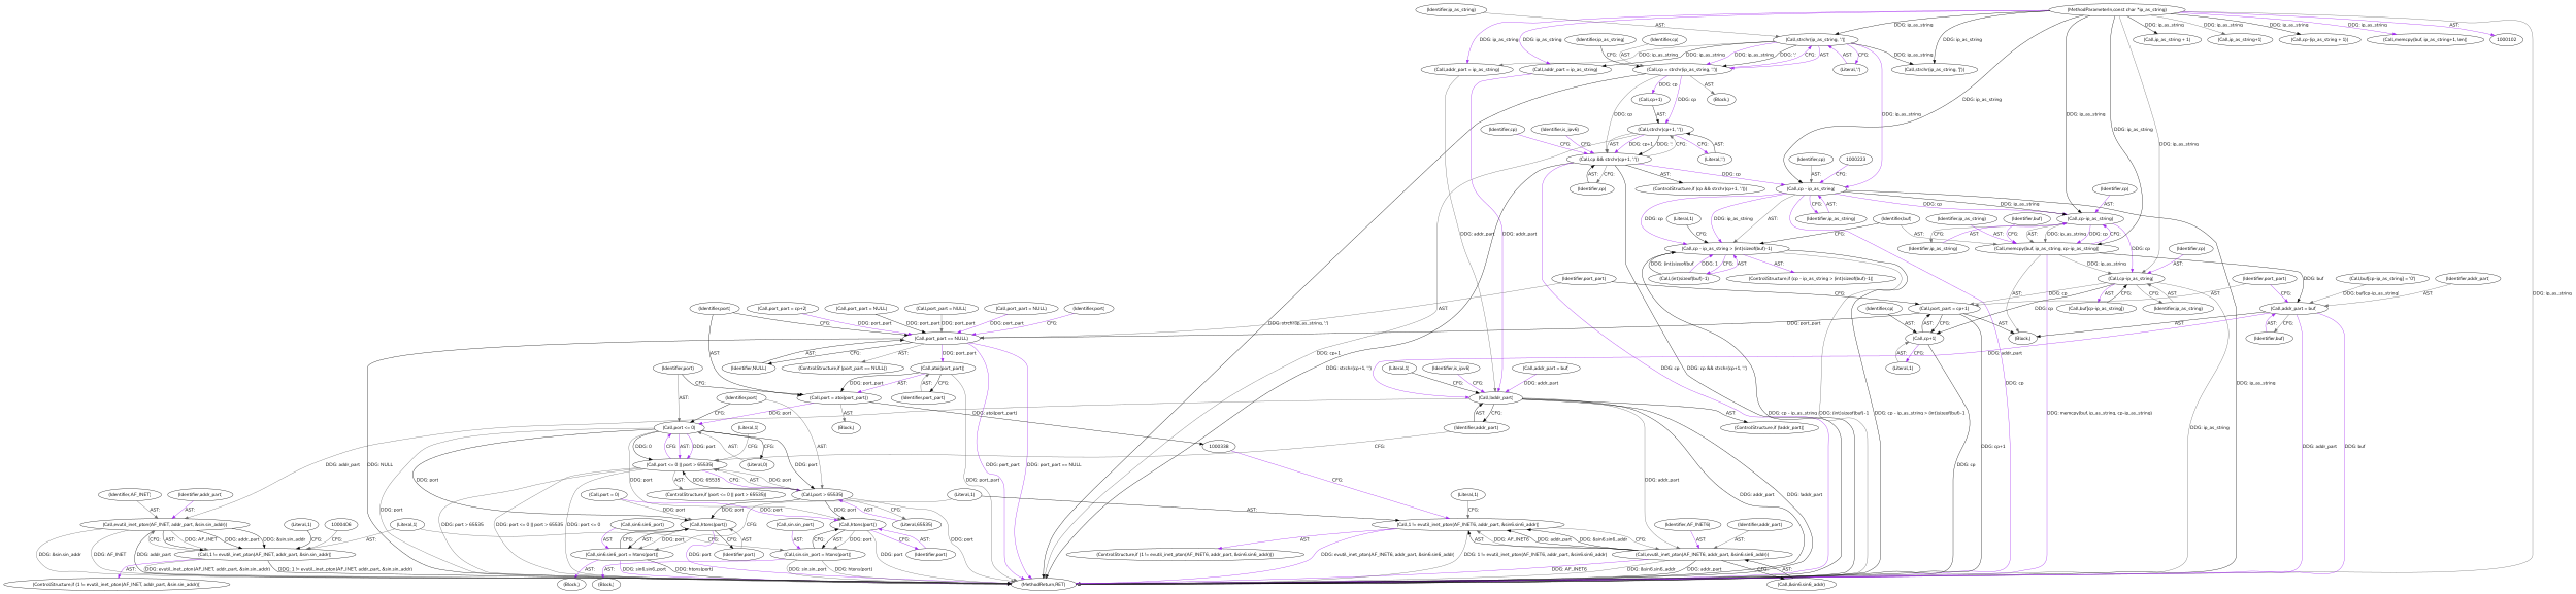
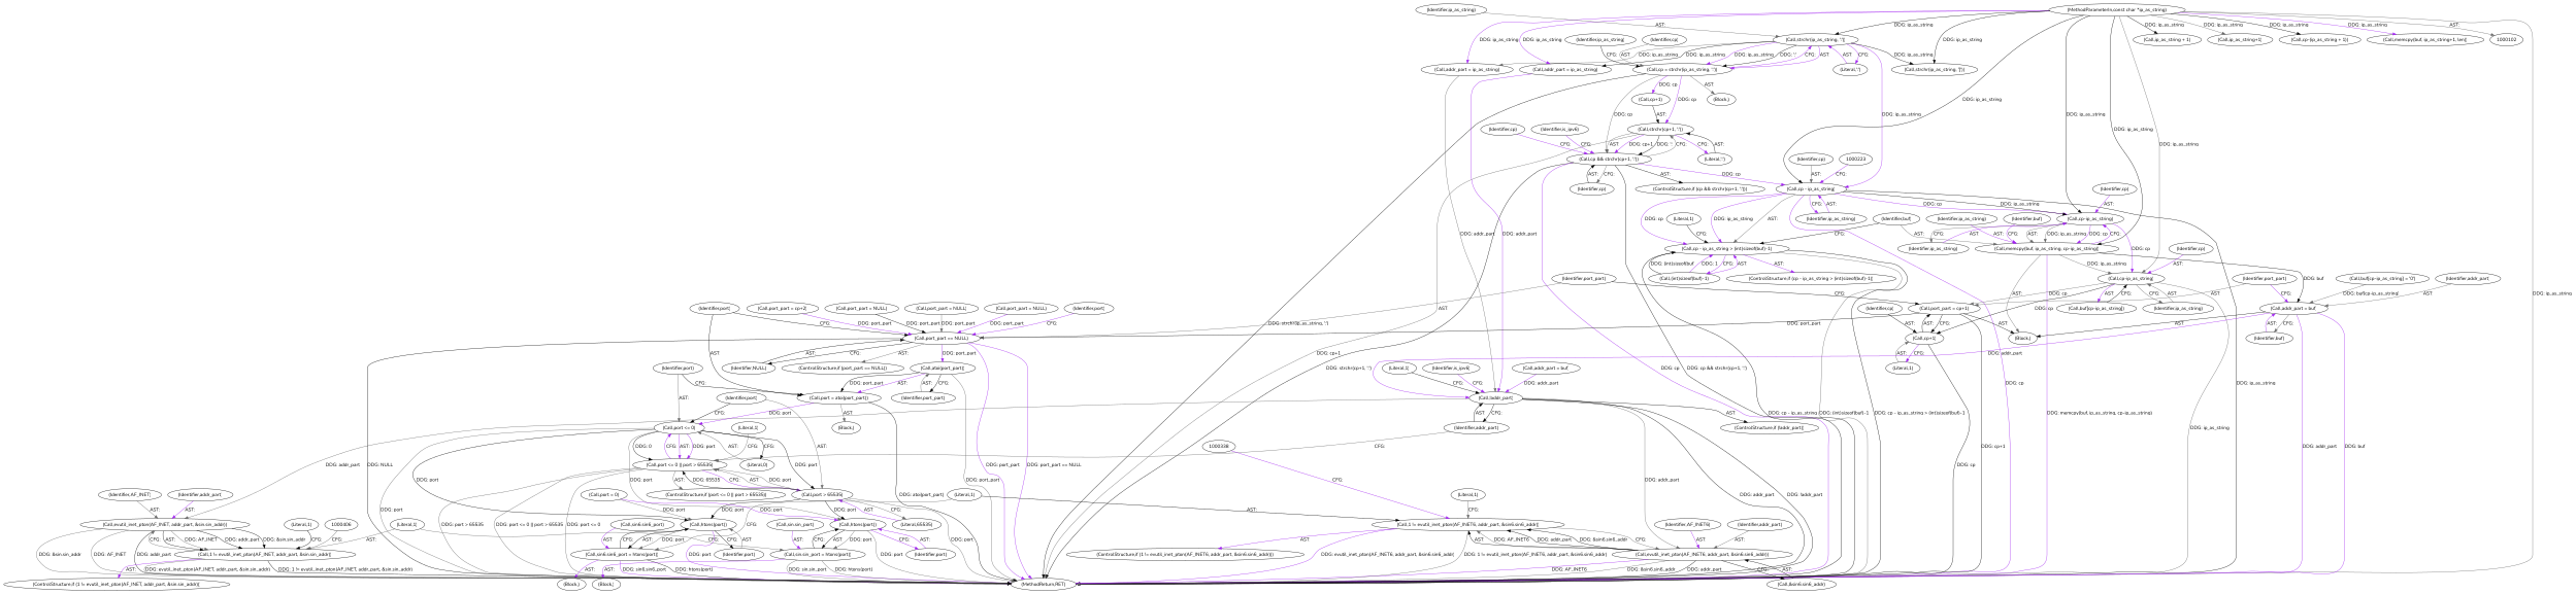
  digraph {
    fontname=Nunito
    node [fontname=Nunito]
    edge [color=black fontname=Nunito]
    n1 [label="(Call,strchr(cp+1, ':'))"]
    n2 [label="(Call,cp && strchr(cp+1, ':'))"]
    n3 [label="(MethodReturn,RET)"]
    n4 [label="(Literal,':')"]
    n5 [label="(Call,cp - ip_as_string)"]
    n6 [label="(ControlStructure,if (cp && strchr(cp+1, ':')))"]
    n7 [label="(Identifier,cp)"]
    n8 [label="(Call,cp = strchr(ip_as_string, ':'))"]
    n9 [label="(Call,strchr(ip_as_string, ':'))"]
    n10 [label="(Call,cp+1)"]
    n11 [label="(Block,)"]
    n12 [label="(Call,addr_part = ip_as_string)"]
    n13 [label="(Call,addr_part = ip_as_string)"]
    n14 [label="(Call,strchr(ip_as_string, ']'))"]
    n15 [label="(Literal,':')"]
    n16 [label="(Call,cp-ip_as_string)"]
    n17 [label="(Call,cp - ip_as_string > (int)sizeof(buf)-1)"]
    n18 [label="(Identifier,ip_as_string)"]
    n19 [label="(Call,!addr_part)"]
    n20 [label="(MethodParameterIn,const char *ip_as_string)"]
    n21 [label="(Call,memcpy(buf, ip_as_string, cp-ip_as_string))"]
    n22 [label="(Call,cp-ip_as_string)"]
    n23 [label="(Call,ip_as_string + 1)"]
    n24 [label="(Call,ip_as_string+1)"]
    n25 [label="(Call,cp-(ip_as_string + 1))"]
    n26 [label="(Call,memcpy(buf, ip_as_string+1, len))"]
    1000102
    n28 [label="(Identifier,ip_as_string)"]
    n29 [label="(Call,addr_part = buf)"]
    n30 [label="(Block,)"]
    n31 [label="(Call,port_part = cp+1)"]
    n32 [label="(Call,cp+1)"]
    n33 [label="(Call,buf[cp-ip_as_string])"]
    n34 [label="(Identifier,ip_as_string)"]
    n35 [label="(Call,(int)sizeof(buf)-1)"]
    n36 [label="(ControlStructure,if (cp - ip_as_string > (int)sizeof(buf)-1))"]
    n37 [label="(Identifier,buf)"]
    n38 [label="(Call,port_part == NULL)"]
    n39 [label="(Literal,1)"]
    n40 [label="(Call,atoi(port_part))"]
    n41 [label="(Identifier,NULL)"]
    n42 [label="(ControlStructure,if (port_part == NULL))"]
    n43 [label="(Call,port = atoi(port_part))"]
    n44 [label="(Identifier,port_part)"]
    n45 [label="(Call,port <= 0)"]
    n46 [label="(Block,)"]
    n47 [label="(Call,port <= 0 || port > 65535)"]
    n48 [label="(Call,port > 65535)"]
    n49 [label="(Call,htons(port))"]
    n50 [label="(Call,htons(port))"]
    n51 [label="(Literal,0)"]
    n52 [label="(ControlStructure,if (port <= 0 || port > 65535))"]
    n53 [label="(Literal,65535)"]
    n54 [label="(Call,sin6.sin6_port = htons(port))"]
    n55 [label="(Identifier,port)"]
    n56 [label="(Call,sin.sin_port = htons(port))"]
    n57 [label="(Identifier,port)"]
    n58 [label="(Block,)"]
    n59 [label="(Block,)"]
    n60 [label="(Call,evutil_inet_pton(AF_INET6, addr_part, &sin6.sin6_addr))"]
    n61 [label="(Call,evutil_inet_pton(AF_INET, addr_part, &sin.sin_addr))"]
    n62 [label="(Identifier,addr_part)"]
    n63 [label="(ControlStructure,if (!addr_part))"]
    n64 [label="(Call,1 != evutil_inet_pton(AF_INET6, addr_part, &sin6.sin6_addr))"]
    n65 [label="(Call,&sin6.sin6_addr)"]
    n66 [label="(Call,1 != evutil_inet_pton(AF_INET, addr_part, &sin.sin_addr))"]
    n67 [label="(ControlStructure,if (1 != evutil_inet_pton(AF_INET6, addr_part, &sin6.sin6_addr)))"]
    n68 [label="(ControlStructure,if (1 != evutil_inet_pton(AF_INET, addr_part, &sin.sin_addr)))"]
    n69 [label="(Call,addr_part = buf)"]
    n70 [label="(Literal,1)"]
    n71 [label="(Identifier,addr_part)"]
    n72 [label="(Call,sin6.sin6_port)"]
    n73 [label="(Identifier,cp)"]
    n74 [label="(Literal,1)"]
    n75 [label="(Identifier,port_part)"]
    n76 [label="(Literal,1)"]
    n77 [label="(Call,sin.sin_port)"]
    n78 [label="(Identifier,cp)"]
    n79 [label="(Identifier,is_ipv6)"]
    n80 [label="(Identifier,cp)"]
    n81 [label="(Literal,1)"]
    n82 [label="(Identifier,cp)"]
    n83 [label="(Identifier,AF_INET6)"]
    n84 [label="(Identifier,buf)"]
    n85 [label="(Identifier,ip_as_string)"]
    n86 [label="(Call,port = 0)"]
    n87 [label="(Identifier,port)"]
    n88 [label="(Identifier,port)"]
    n89 [label="(Literal,1)"]
    n90 [label="(Identifier,addr_part)"]
    n91 [label="(Identifier,ip_as_string)"]
    n92 [label="(Call,port_part = NULL)"]
    n93 [label="(Call,buf[cp-ip_as_string] = '\0')"]
    n94 [label="(Identifier,cp)"]
    n95 [label="(Call,port_part = NULL)"]
    n96 [label="(Identifier,port_part)"]
    n97 [label="(Identifier,cp)"]
    n98 [label="(Identifier,ip_as_string)"]
    n99 [label="(Literal,1)"]
    n100 [label="(Identifier,is_ipv6)"]
    n101 [label="(Identifier,port)"]
    n102 [label="(Identifier,addr_part)"]
    n103 [label="(Identifier,AF_INET)"]
    n104 [label="(Identifier,buf)"]
    n105 [label="(Call,port_part = cp+2)"]
    n106 [label="(Literal,1)"]
    n107 [label="(Identifier,port)"]
    n108 [label="(Call,port_part = NULL)"]
    1000223
    1000338
    1000406
    n1 -> n2 [color=gray40 label="AST: "]
    n1 -> n2 [color=purple label="DDG: cp+1"]
    n1 -> n2 [label="DDG: ':'"]
    n1 -> n3 [color=gray40 label="DDG: cp+1"]
    n1 -> n4 [color=purple label="CFG: "]
    n2 -> n1 [color=gray40 label="CFG: "]
    n2 -> n3 [label="DDG: strchr(cp+1, ':')"]
    n2 -> n3 [color=purple label="DDG: cp"]
    n2 -> n3 [label="DDG: cp && strchr(cp+1, ':')"]
    n2 -> n5 [color=purple label="DDG: cp"]
    n2 -> n6 [label="AST: "]
    n2 -> n7 [color=gray40 label="CFG: "]
    n4 -> n1 [label="AST: "]
    n5 -> n3 [color=purple label="DDG: cp"]
    n5 -> n3 [label="DDG: ip_as_string"]
    n5 -> n16 [color=purple label="DDG: cp"]
    n5 -> n16 [label="DDG: ip_as_string"]
    n5 -> n17 [color=gray40 label="AST: "]
    n5 -> n17 [color=purple label="DDG: cp"]
    n5 -> n17 [color=purple label="DDG: ip_as_string"]
    n5 -> n18 [color=purple label="CFG: "]
    n7 -> n2 [label="AST: "]
    n8 -> n1 [color=purple label="DDG: cp"]
    n8 -> n2 [color=gray40 label="DDG: cp"]
    n8 -> n3 [label="DDG: strchr(ip_as_string, ':')"]
    n8 -> n9 [color=purple label="CFG: "]
    n8 -> n10 [color=purple label="DDG: cp"]
    n8 -> n11 [color=gray40 label="AST: "]
    n9 -> n5 [color=purple label="DDG: ip_as_string"]
    n9 -> n8 [color=purple label="AST: "]
    n9 -> n8 [color=purple label="DDG: ip_as_string"]
    n9 -> n8 [label="DDG: ':'"]
    n9 -> n12 [color=gray40 label="DDG: ip_as_string"]
    n9 -> n13 [label="DDG: ip_as_string"]
    n9 -> n14 [label="DDG: ip_as_string"]
    n9 -> n15 [color=purple label="CFG: "]
    n10 -> n1 [label="AST: "]
    n12 -> n19 [color=gray40 label="DDG: addr_part"]
    n13 -> n19 [color=purple label="DDG: addr_part"]
    n15 -> n9 [color=purple label="AST: "]
    n16 -> n21 [color=gray40 label="AST: "]
    n16 -> n21 [color=gray40 label="DDG: ip_as_string"]
    n16 -> n21 [color=purple label="DDG: cp"]
    n16 -> n22 [color=purple label="DDG: cp"]
    n16 -> n28 [color=gray40 label="CFG: "]
    n17 -> n3 [color=gray40 label="DDG: (int)sizeof(buf)-1"]
    n17 -> n3 [label="DDG: cp - ip_as_string > (int)sizeof(buf)-1"]
    n17 -> n3 [label="DDG: cp - ip_as_string"]
    n17 -> n35 [color=purple label="CFG: "]
    n17 -> n36 [color=purple label="AST: "]
    n18 -> n5 [color=purple label="AST: "]
    n19 -> n3 [label="DDG: addr_part"]
    n19 -> n3 [label="DDG: !addr_part"]
    n19 -> n60 [color=gray40 label="DDG: addr_part"]
    n19 -> n61 [color=gray40 label="DDG: addr_part"]
    n19 -> n62 [label="CFG: "]
    n19 -> n63 [label="AST: "]
    n20 -> n3 [color=gray40 label="DDG: ip_as_string"]
    n20 -> n5 [label="DDG: ip_as_string"]
    n20 -> n9 [label="DDG: ip_as_string"]
    n20 -> n12 [color=purple label="DDG: ip_as_string"]
    n20 -> n13 [color=purple label="DDG: ip_as_string"]
    n20 -> n14 [label="DDG: ip_as_string"]
    n20 -> n16 [label="DDG: ip_as_string"]
    n20 -> n21 [label="DDG: ip_as_string"]
    n20 -> n22 [color=gray40 label="DDG: ip_as_string"]
    n20 -> n23 [label="DDG: ip_as_string"]
    n20 -> n24 [color=gray40 label="DDG: ip_as_string"]
    n20 -> n25 [label="DDG: ip_as_string"]
    n20 -> n26 [color=purple label="DDG: ip_as_string"]
-   n20 -> 1000102 [color=purple label="AST: "]
+   n20 -> 1000102 [color=gray40 label="AST: "]
    n21 -> n3 [color=purple label="DDG: memcpy(buf, ip_as_string, cp-ip_as_string)"]
    n21 -> n16 [color=purple label="CFG: "]
    n21 -> n22 [color=gray40 label="DDG: ip_as_string"]
    n21 -> n29 [label="DDG: buf"]
    n21 -> n30 [color=gray40 label="AST: "]
    n22 -> n3 [color=gray40 label="DDG: ip_as_string"]
    n22 -> n31 [color=gray40 label="DDG: cp"]
    n22 -> n32 [label="DDG: cp"]
    n22 -> n33 [color=purple label="AST: "]
    n22 -> n34 [color=gray40 label="CFG: "]
    n28 -> n16 [color=purple label="AST: "]
    n29 -> n3 [color=purple label="DDG: addr_part"]
    n29 -> n3 [color=purple label="DDG: buf"]
    n29 -> n19 [color=purple label="DDG: addr_part"]
    n29 -> n30 [label="AST: "]
    n29 -> n37 [color=gray40 label="CFG: "]
    n31 -> n3 [label="DDG: cp+1"]
    n31 -> n30 [label="AST: "]
    n31 -> n32 [label="CFG: "]
    n31 -> n38 [label="DDG: port_part"]
    n32 -> n3 [label="DDG: cp"]
    n32 -> n31 [label="AST: "]
    n32 -> n39 [color=purple label="CFG: "]
    n33 -> n22 [label="CFG: "]
    n34 -> n22 [color=gray40 label="AST: "]
    n35 -> n17 [color=purple label="AST: "]
    n35 -> n17 [label="DDG: (int)sizeof(buf)"]
    n35 -> n17 [color=purple label="DDG: 1"]
    n37 -> n29 [color=purple label="AST: "]
    n38 -> n3 [color=purple label="DDG: port_part"]
    n38 -> n3 [color=purple label="DDG: port_part == NULL"]
    n38 -> n3 [label="DDG: NULL"]
    n38 -> n40 [color=purple label="DDG: port_part"]
    n38 -> n41 [label="CFG: "]
    n38 -> n42 [color=gray40 label="AST: "]
    n39 -> n32 [color=gray40 label="AST: "]
    n40 -> n3 [color=gray40 label="DDG: port_part"]
    n40 -> n43 [color=purple label="AST: "]
    n40 -> n43 [label="DDG: port_part"]
    n40 -> n44 [label="CFG: "]
    n41 -> n38 [label="AST: "]
-   n43 -> 1000338 [label="DDG: atoi(port_part)"]
+   n43 -> n3 [label="DDG: atoi(port_part)"]
    n43 -> n45 [color=purple label="DDG: port"]
    n43 -> n46 [color=gray40 label="AST: "]
    n44 -> n40 [color=gray40 label="AST: "]
    n45 -> n3 [color=gray40 label="DDG: port"]
    n45 -> n47 [color=purple label="AST: "]
    n45 -> n47 [color=purple label="DDG: port"]
    n45 -> n47 [label="DDG: 0"]
    n45 -> n48 [label="DDG: port"]
    n45 -> n49 [label="DDG: port"]
    n45 -> n50 [color=gray40 label="DDG: port"]
    n45 -> n51 [label="CFG: "]
    n47 -> n3 [color=gray40 label="DDG: port > 65535"]
    n47 -> n3 [color=gray40 label="DDG: port <= 0 || port > 65535"]
    n47 -> n3 [color=gray40 label="DDG: port <= 0"]
    n47 -> n45 [color=purple label="CFG: "]
    n47 -> n48 [color=purple label="CFG: "]
    n47 -> n52 [color=gray40 label="AST: "]
    n48 -> n3 [color=gray40 label="DDG: port"]
    n48 -> n47 [color=gray40 label="AST: "]
    n48 -> n47 [color=gray40 label="DDG: port"]
    n48 -> n47 [label="DDG: 65535"]
    n48 -> n49 [label="DDG: port"]
    n48 -> n50 [label="DDG: port"]
    n48 -> n53 [color=gray40 label="CFG: "]
    n49 -> n3 [color=purple label="DDG: port"]
    n49 -> n54 [label="AST: "]
    n49 -> n54 [color=gray40 label="DDG: port"]
    n49 -> n55 [label="CFG: "]
    n50 -> n3 [color=gray40 label="DDG: port"]
    n50 -> n56 [label="AST: "]
    n50 -> n56 [color=gray40 label="DDG: port"]
    n50 -> n57 [color=purple label="CFG: "]
    n51 -> n45 [color=gray40 label="AST: "]
    n53 -> n48 [color=purple label="AST: "]
    n54 -> n3 [label="DDG: htons(port)"]
    n54 -> n3 [color=purple label="DDG: sin6.sin6_port"]
    n54 -> n49 [label="CFG: "]
    n54 -> n58 [color=purple label="AST: "]
    n55 -> n49 [color=gray40 label="AST: "]
    n56 -> n3 [color=gray40 label="DDG: htons(port)"]
    n56 -> n3 [color=gray40 label="DDG: sin.sin_port"]
    n56 -> n50 [label="CFG: "]
    n56 -> n59 [color=purple label="AST: "]
    n57 -> n50 [color=purple label="AST: "]
    n60 -> n3 [color=purple label="DDG: AF_INET6"]
    n60 -> n3 [color=gray40 label="DDG: &sin6.sin6_addr"]
    n60 -> n3 [label="DDG: addr_part"]
    n60 -> n64 [label="AST: "]
    n60 -> n64 [color=gray40 label="DDG: AF_INET6"]
    n60 -> n64 [label="DDG: addr_part"]
    n60 -> n64 [label="DDG: &sin6.sin6_addr"]
    n60 -> n65 [label="CFG: "]
    n61 -> n3 [color=gray40 label="DDG: &sin.sin_addr"]
    n61 -> n3 [color=gray40 label="DDG: AF_INET"]
    n61 -> n3 [label="DDG: addr_part"]
    n61 -> n66 [label="AST: "]
    n61 -> n66 [color=gray40 label="DDG: AF_INET"]
    n61 -> n66 [label="DDG: addr_part"]
    n61 -> n66 [label="DDG: &sin.sin_addr"]
    n62 -> n19 [label="AST: "]
    n62 -> n47 [color=gray40 label="CFG: "]
    n64 -> n3 [color=purple label="DDG: evutil_inet_pton(AF_INET6, addr_part, &sin6.sin6_addr)"]
    n64 -> n3 [color=gray40 label="DDG: 1 != evutil_inet_pton(AF_INET6, addr_part, &sin6.sin6_addr)"]
    n64 -> n60 [color=gray40 label="CFG: "]
    n64 -> n67 [color=purple label="AST: "]
    n65 -> n60 [label="AST: "]
    n66 -> n3 [color=gray40 label="DDG: evutil_inet_pton(AF_INET, addr_part, &sin.sin_addr)"]
    n66 -> n3 [label="DDG: 1 != evutil_inet_pton(AF_INET, addr_part, &sin.sin_addr)"]
    n66 -> n61 [color=gray40 label="CFG: "]
    n66 -> n68 [color=purple label="AST: "]
    n69 -> n19 [color=purple label="DDG: addr_part"]
    n70 -> n19 [label="CFG: "]
    n71 -> n61 [color=purple label="AST: "]
    n72 -> n54 [color=purple label="AST: "]
    n73 -> n5 [color=gray40 label="AST: "]
    n74 -> n64 [color=gray40 label="CFG: "]
    n75 -> n29 [color=purple label="CFG: "]
    n75 -> n31 [color=gray40 label="AST: "]
    n76 -> n56 [color=gray40 label="CFG: "]
    n76 -> n66 [color=gray40 label="AST: "]
    n77 -> n56 [color=purple label="AST: "]
    n78 -> n8 [color=gray40 label="AST: "]
    n79 -> n19 [color=purple label="CFG: "]
    n80 -> n2 [color=purple label="CFG: "]
    n81 -> n47 [color=gray40 label="CFG: "]
    n82 -> n32 [label="AST: "]
    n83 -> n60 [color=purple label="AST: "]
    n84 -> n17 [label="CFG: "]
    n84 -> n21 [color=gray40 label="AST: "]
    n85 -> n8 [label="CFG: "]
    n86 -> n49 [color=gray40 label="DDG: port"]
    n86 -> n50 [color=purple label="DDG: port"]
    n87 -> n38 [label="CFG: "]
    n87 -> n43 [label="AST: "]
    n88 -> n43 [label="CFG: "]
    n88 -> n45 [color=gray40 label="AST: "]
    n89 -> n66 [label="CFG: "]
    n90 -> n60 [color=gray40 label="AST: "]
    n91 -> n21 [color=purple label="AST: "]
    n92 -> n38 [color=gray40 label="DDG: port_part"]
    n93 -> n29 [color=gray40 label="DDG: buf[cp-ip_as_string]"]
    n94 -> n22 [color=purple label="AST: "]
    n95 -> n38 [color=purple label="DDG: port_part"]
    n96 -> n31 [label="CFG: "]
    n96 -> n38 [color=gray40 label="AST: "]
    n97 -> n16 [color=purple label="AST: "]
    n98 -> n9 [color=gray40 label="AST: "]
    n99 -> n17 [label="CFG: "]
    n100 -> n2 [color=purple label="CFG: "]
    n101 -> n38 [color=purple label="CFG: "]
    n102 -> n29 [color=gray40 label="AST: "]
    n103 -> n61 [color=gray40 label="AST: "]
    n104 -> n21 [color=purple label="CFG: "]
    n105 -> n38 [color=purple label="DDG: port_part"]
    n106 -> n54 [color=gray40 label="CFG: "]
    n106 -> n64 [label="AST: "]
    n107 -> n45 [label="CFG: "]
    n107 -> n48 [color=gray40 label="AST: "]
    n108 -> n38 [label="DDG: port_part"]
    1000223 -> n5 [color=purple label="CFG: "]
    1000338 -> n64 [color=purple label="CFG: "]
    1000406 -> n66 [color=gray40 label="CFG: "]
  }
